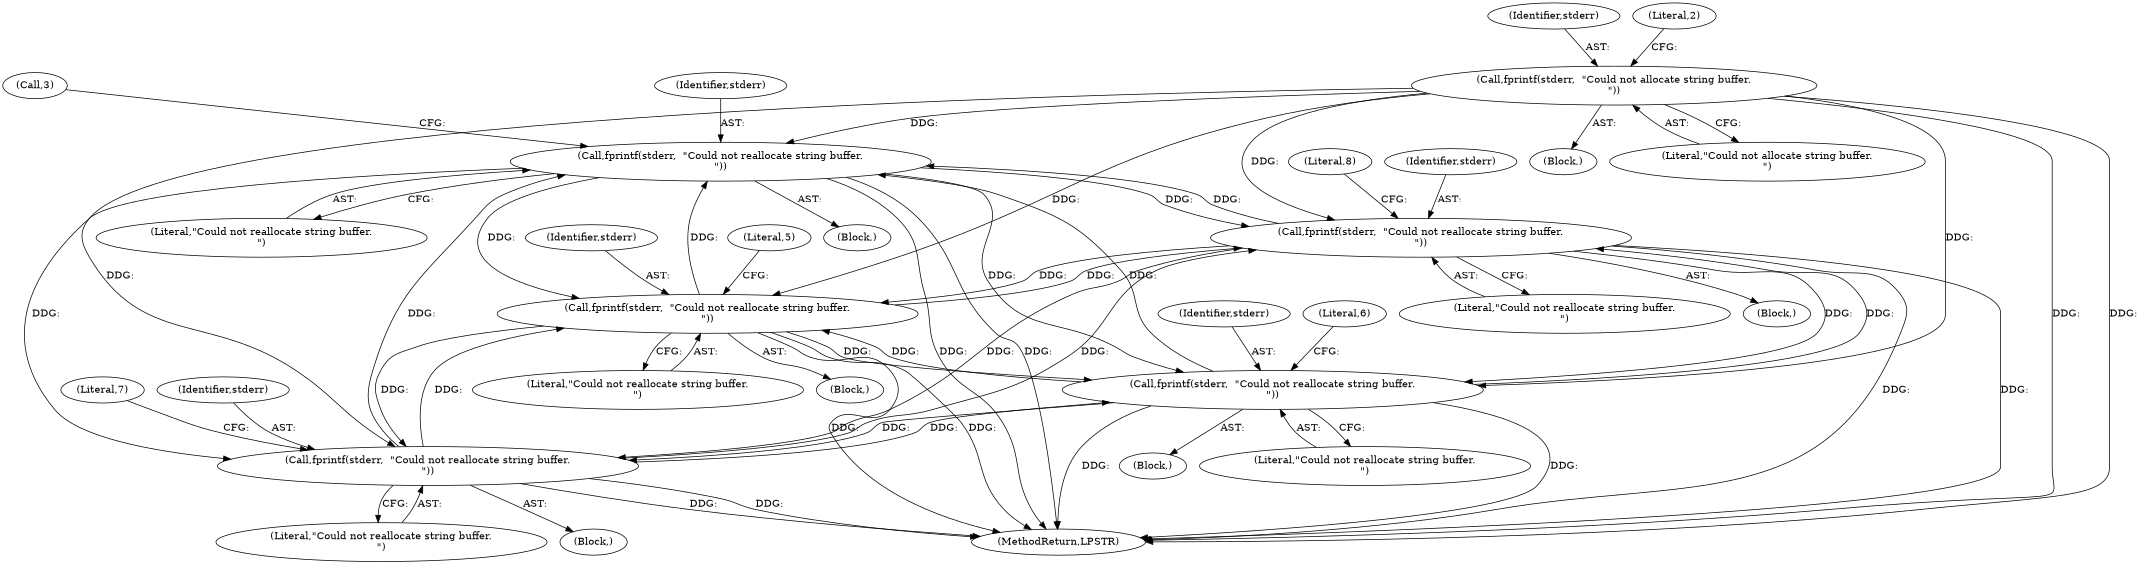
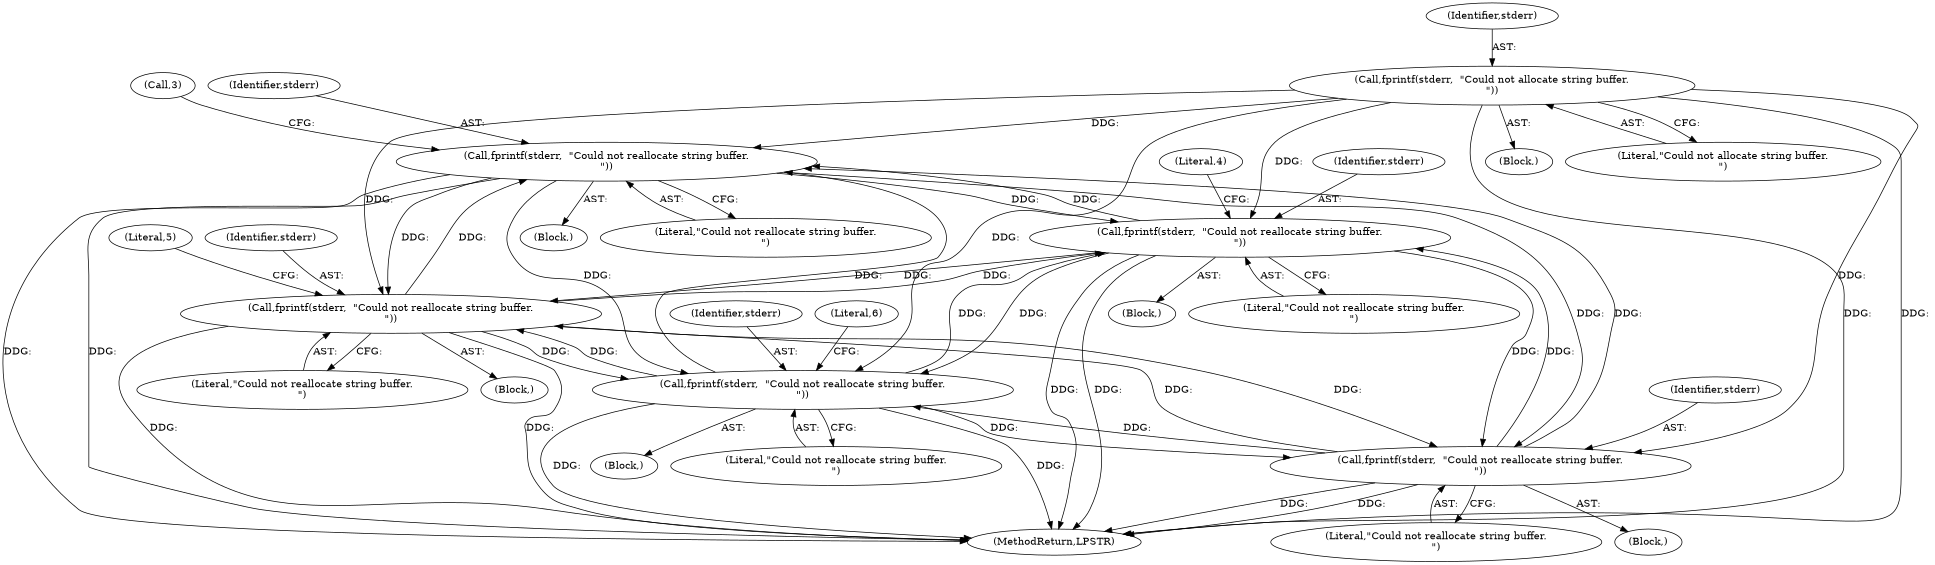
  digraph {
    n1 [label="(Call,fprintf(stderr,  \"Could not allocate string buffer.\n\"))"]
    n2 [label="(Call,fprintf(stderr,  \"Could not reallocate string buffer.\n\"))"]
    n3 [label="(Call,fprintf(stderr,  \"Could not reallocate string buffer.\n\"))"]
    n4 [label="(Call,fprintf(stderr,  \"Could not reallocate string buffer.\n\"))"]
    n5 [label="(Call,fprintf(stderr,  \"Could not reallocate string buffer.\n\"))"]
    n6 [label="(Call,fprintf(stderr,  \"Could not reallocate string buffer.\n\"))"]
    n7 [label="(Block,)"]
    n8 [label="(Literal,\"Could not allocate string buffer.\n\")"]
    n9 [label="(MethodReturn,LPSTR)"]
    n10 [label="(Block,)"]
    n11 [label="(Literal,\"Could not reallocate string buffer.\n\")"]
    n12 [label="(Literal,\"Could not reallocate string buffer.\n\")"]
    n13 [label="(Block,)"]
    n14 [label="(Literal,\"Could not reallocate string buffer.\n\")"]
    n15 [label="(Block,)"]
    n16 [label="(Block,)"]
    n17 [label="(Literal,\"Could not reallocate string buffer.\n\")"]
    n18 [label="(Literal,\"Could not reallocate string buffer.\n\")"]
    n19 [label="(Block,)"]
-   n20 [label="(Literal,7)"]
    n21 [label="(Literal,5)"]
    n22 [label="(Identifier,stderr)"]
    n23 [label="(Identifier,stderr)"]
    n24 [label="(Call,3)"]
    n25 [label="(Identifier,stderr)"]
    n26 [label="(Identifier,stderr)"]
    n27 [label="(Identifier,stderr)"]
-   n28 [label="(Literal,8)"]
-   n29 [label="(Literal,2)"]
+   n28 [label="(Literal,4)"]
    n30 [label="(Identifier,stderr)"]
    n31 [label="(Literal,6)"]
    n1 -> n2 [label="DDG: "]
    n1 -> n3 [label="DDG: "]
    n1 -> n4 [label="DDG: "]
    n1 -> n5 [label="DDG: "]
    n1 -> n6 [label="DDG: "]
    n1 -> n7 [label="AST: "]
    n1 -> n8 [label="CFG: "]
    n1 -> n9 [label="DDG: "]
    n1 -> n9 [label="DDG: "]
    n2 -> n3 [label="DDG: "]
    n2 -> n4 [label="DDG: "]
    n2 -> n5 [label="DDG: "]
    n2 -> n6 [label="DDG: "]
    n2 -> n9 [label="DDG: "]
    n2 -> n9 [label="DDG: "]
    n2 -> n10 [label="AST: "]
    n2 -> n11 [label="CFG: "]
    n3 -> n2 [label="DDG: "]
    n3 -> n4 [label="DDG: "]
    n3 -> n5 [label="DDG: "]
    n3 -> n6 [label="DDG: "]
    n3 -> n9 [label="DDG: "]
    n3 -> n9 [label="DDG: "]
    n3 -> n12 [label="CFG: "]
    n3 -> n13 [label="AST: "]
    n4 -> n2 [label="DDG: "]
    n4 -> n3 [label="DDG: "]
    n4 -> n5 [label="DDG: "]
    n4 -> n6 [label="DDG: "]
    n4 -> n9 [label="DDG: "]
    n4 -> n9 [label="DDG: "]
    n4 -> n14 [label="CFG: "]
    n4 -> n15 [label="AST: "]
    n5 -> n2 [label="DDG: "]
    n5 -> n3 [label="DDG: "]
    n5 -> n4 [label="DDG: "]
    n5 -> n6 [label="DDG: "]
    n5 -> n9 [label="DDG: "]
    n5 -> n9 [label="DDG: "]
    n5 -> n16 [label="AST: "]
    n5 -> n17 [label="CFG: "]
    n6 -> n2 [label="DDG: "]
    n6 -> n3 [label="DDG: "]
    n6 -> n4 [label="DDG: "]
    n6 -> n5 [label="DDG: "]
    n6 -> n9 [label="DDG: "]
    n6 -> n9 [label="DDG: "]
    n6 -> n18 [label="CFG: "]
    n6 -> n19 [label="AST: "]
    n8 -> n1 [label="AST: "]
    n11 -> n2 [label="AST: "]
    n12 -> n3 [label="AST: "]
    n14 -> n4 [label="AST: "]
    n17 -> n5 [label="AST: "]
    n18 -> n6 [label="AST: "]
-   n20 -> n6 [label="CFG: "]
    n21 -> n4 [label="CFG: "]
    n22 -> n5 [label="AST: "]
    n23 -> n4 [label="AST: "]
    n24 -> n2 [label="CFG: "]
    n25 -> n3 [label="AST: "]
    n26 -> n6 [label="AST: "]
    n27 -> n1 [label="AST: "]
    n28 -> n3 [label="CFG: "]
-   n29 -> n1 [label="CFG: "]
    n30 -> n2 [label="AST: "]
    n31 -> n5 [label="CFG: "]
  }
